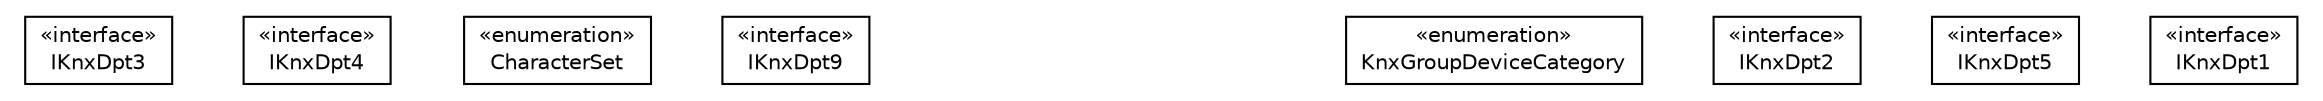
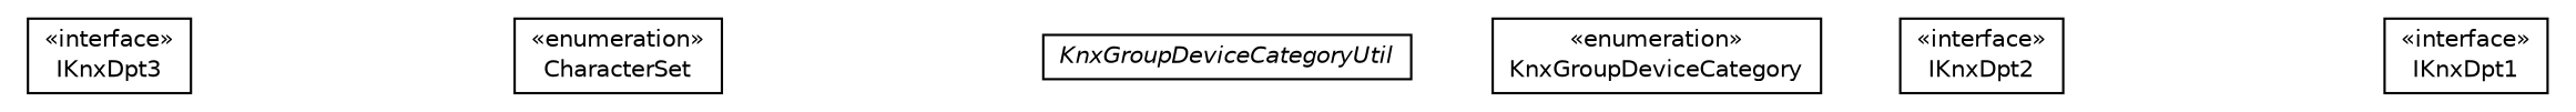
  digraph {
    nodesep=0.25
    ranksep=0.5
    node [fontcolor=black fontname=Helvetica fontsize=10.0 shape=plaintext]
    n1 [label=<<table title="org.universAAL.lddi.knx.groupdevicecategory.IKnxDpt3" border="0" cellborder="1" cellspacing="0" cellpadding="2" port="p" href="./IKnxDpt3.html"> 		<tr><td><table border="0" cellspacing="0" cellpadding="1"> <tr><td align="center" balign="center"> &#171;interface&#187; </td></tr> <tr><td align="center" balign="center"> IKnxDpt3 </td></tr> 		</table></td></tr> 		</table>>]
-   n2 [label=<<table title="org.universAAL.lddi.knx.groupdevicecategory.IKnxDpt4" border="0" cellborder="1" cellspacing="0" cellpadding="2" port="p" href="./IKnxDpt4.html"> 		<tr><td><table border="0" cellspacing="0" cellpadding="1"> <tr><td align="center" balign="center"> &#171;interface&#187; </td></tr> <tr><td align="center" balign="center"> IKnxDpt4 </td></tr> 		</table></td></tr> 		</table>>]
    n3 [label=<<table title="org.universAAL.lddi.knx.groupdevicecategory.IKnxDpt4.CharacterSet" border="0" cellborder="1" cellspacing="0" cellpadding="2" port="p" href="./IKnxDpt4.CharacterSet.html"> 		<tr><td><table border="0" cellspacing="0" cellpadding="1"> <tr><td align="center" balign="center"> &#171;enumeration&#187; </td></tr> <tr><td align="center" balign="center"> CharacterSet </td></tr> 		</table></td></tr> 		</table>>]
-   n4 [label=<<table title="org.universAAL.lddi.knx.groupdevicecategory.IKnxDpt9" border="0" cellborder="1" cellspacing="0" cellpadding="2" port="p" href="./IKnxDpt9.html"> 		<tr><td><table border="0" cellspacing="0" cellpadding="1"> <tr><td align="center" balign="center"> &#171;interface&#187; </td></tr> <tr><td align="center" balign="center"> IKnxDpt9 </td></tr> 		</table></td></tr> 		</table>>]
+   n5 [label=<<table title="org.universAAL.lddi.knx.groupdevicecategory.KnxGroupDeviceCategoryUtil" border="0" cellborder="1" cellspacing="0" cellpadding="2" port="p" href="./KnxGroupDeviceCategoryUtil.html"> 		<tr><td><table border="0" cellspacing="0" cellpadding="1"> <tr><td align="center" balign="center"><font face="Helvetica-Oblique"> KnxGroupDeviceCategoryUtil </font></td></tr> 		</table></td></tr> 		</table>>]
    n6 [label=<<table title="org.universAAL.lddi.knx.groupdevicecategory.KnxGroupDeviceCategoryUtil.KnxGroupDeviceCategory" border="0" cellborder="1" cellspacing="0" cellpadding="2" port="p" href="./KnxGroupDeviceCategoryUtil.KnxGroupDeviceCategory.html"> 		<tr><td><table border="0" cellspacing="0" cellpadding="1"> <tr><td align="center" balign="center"> &#171;enumeration&#187; </td></tr> <tr><td align="center" balign="center"> KnxGroupDeviceCategory </td></tr> 		</table></td></tr> 		</table>>]
    n7 [label=<<table title="org.universAAL.lddi.knx.groupdevicecategory.IKnxDpt2" border="0" cellborder="1" cellspacing="0" cellpadding="2" port="p" href="./IKnxDpt2.html"> 		<tr><td><table border="0" cellspacing="0" cellpadding="1"> <tr><td align="center" balign="center"> &#171;interface&#187; </td></tr> <tr><td align="center" balign="center"> IKnxDpt2 </td></tr> 		</table></td></tr> 		</table>>]
-   n8 [label=<<table title="org.universAAL.lddi.knx.groupdevicecategory.IKnxDpt5" border="0" cellborder="1" cellspacing="0" cellpadding="2" port="p" href="./IKnxDpt5.html"> 		<tr><td><table border="0" cellspacing="0" cellpadding="1"> <tr><td align="center" balign="center"> &#171;interface&#187; </td></tr> <tr><td align="center" balign="center"> IKnxDpt5 </td></tr> 		</table></td></tr> 		</table>>]
    n9 [label=<<table title="org.universAAL.lddi.knx.groupdevicecategory.IKnxDpt1" border="0" cellborder="1" cellspacing="0" cellpadding="2" port="p" href="./IKnxDpt1.html"> 		<tr><td><table border="0" cellspacing="0" cellpadding="1"> <tr><td align="center" balign="center"> &#171;interface&#187; </td></tr> <tr><td align="center" balign="center"> IKnxDpt1 </td></tr> 		</table></td></tr> 		</table>>]
  }
